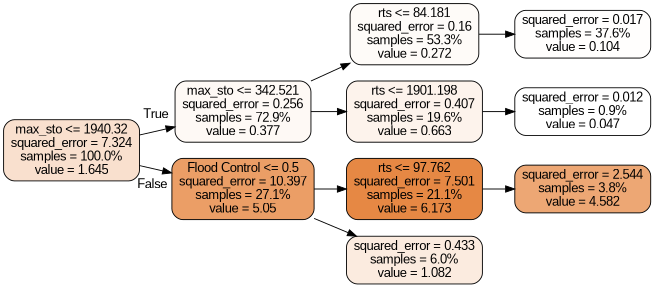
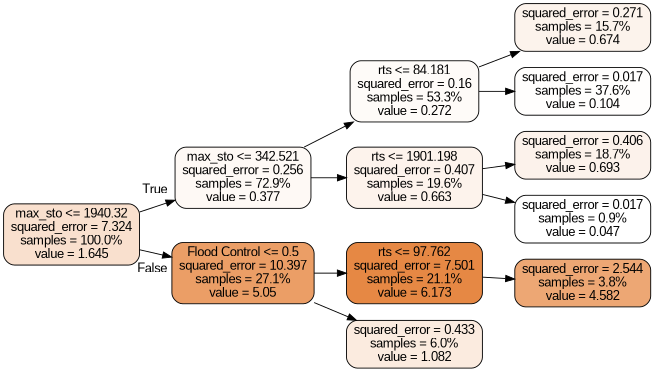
  digraph {
    fontname="Liberation Sans"
    rankdir=LR
    node [color=black fontname="Liberation Sans" shape=box style="filled, rounded"]
    edge [fontname="Liberation Sans"]
    n1 [fillcolor="#f9e0ce" label="max_sto <= 1940.32\nsquared_error = 7.324\nsamples = 100.0%\nvalue = 1.645"]
    n2 [fillcolor="#fef9f5" label="max_sto <= 342.521\nsquared_error = 0.256\nsamples = 72.9%\nvalue = 0.377"]
    n3 [fillcolor="#eb9e66" label="Flood Control <= 0.5\nsquared_error = 10.397\nsamples = 27.1%\nvalue = 5.05"]
    n4 [fillcolor="#fefbf8" label="rts <= 84.181\nsquared_error = 0.16\nsamples = 53.3%\nvalue = 0.272"]
    n5 [fillcolor="#fdf3ec" label="rts <= 1901.198\nsquared_error = 0.407\nsamples = 19.6%\nvalue = 0.663"]
    n6 [fillcolor="#e68844" label="rts <= 97.762\nsquared_error = 7.501\nsamples = 21.1%\nvalue = 6.173"]
    n7 [fillcolor="#fbebdf" label="squared_error = 0.433\nsamples = 6.0%\nvalue = 1.082"]
+   n8 [fillcolor="#fcf3ec" label="squared_error = 0.271\nsamples = 15.7%\nvalue = 0.674"]
    n9 [fillcolor="#fffefd" label="squared_error = 0.017\nsamples = 37.6%\nvalue = 0.104"]
-   n11 [fillcolor="#ffffff" label="squared_error = 0.012\nsamples = 0.9%\nvalue = 0.047"]
+   n10 [fillcolor="#fcf2eb" label="squared_error = 0.406\nsamples = 18.7%\nvalue = 0.693"]
+   n11 [fillcolor="#ffffff" label="squared_error = 0.017\nsamples = 0.9%\nvalue = 0.047"]
    n12 [fillcolor="#eda774" label="squared_error = 2.544\nsamples = 3.8%\nvalue = 4.582"]
    n1 -> n2 [headlabel=True labelangle=-45 labeldistance=2.5]
    n1 -> n3 [headlabel=False labelangle=45 labeldistance=2.5]
    n2 -> n4
    n2 -> n5
    n3 -> n6
    n3 -> n7
+   n4 -> n8
    n4 -> n9
+   n5 -> n10
    n5 -> n11
    n6 -> n12
  }
